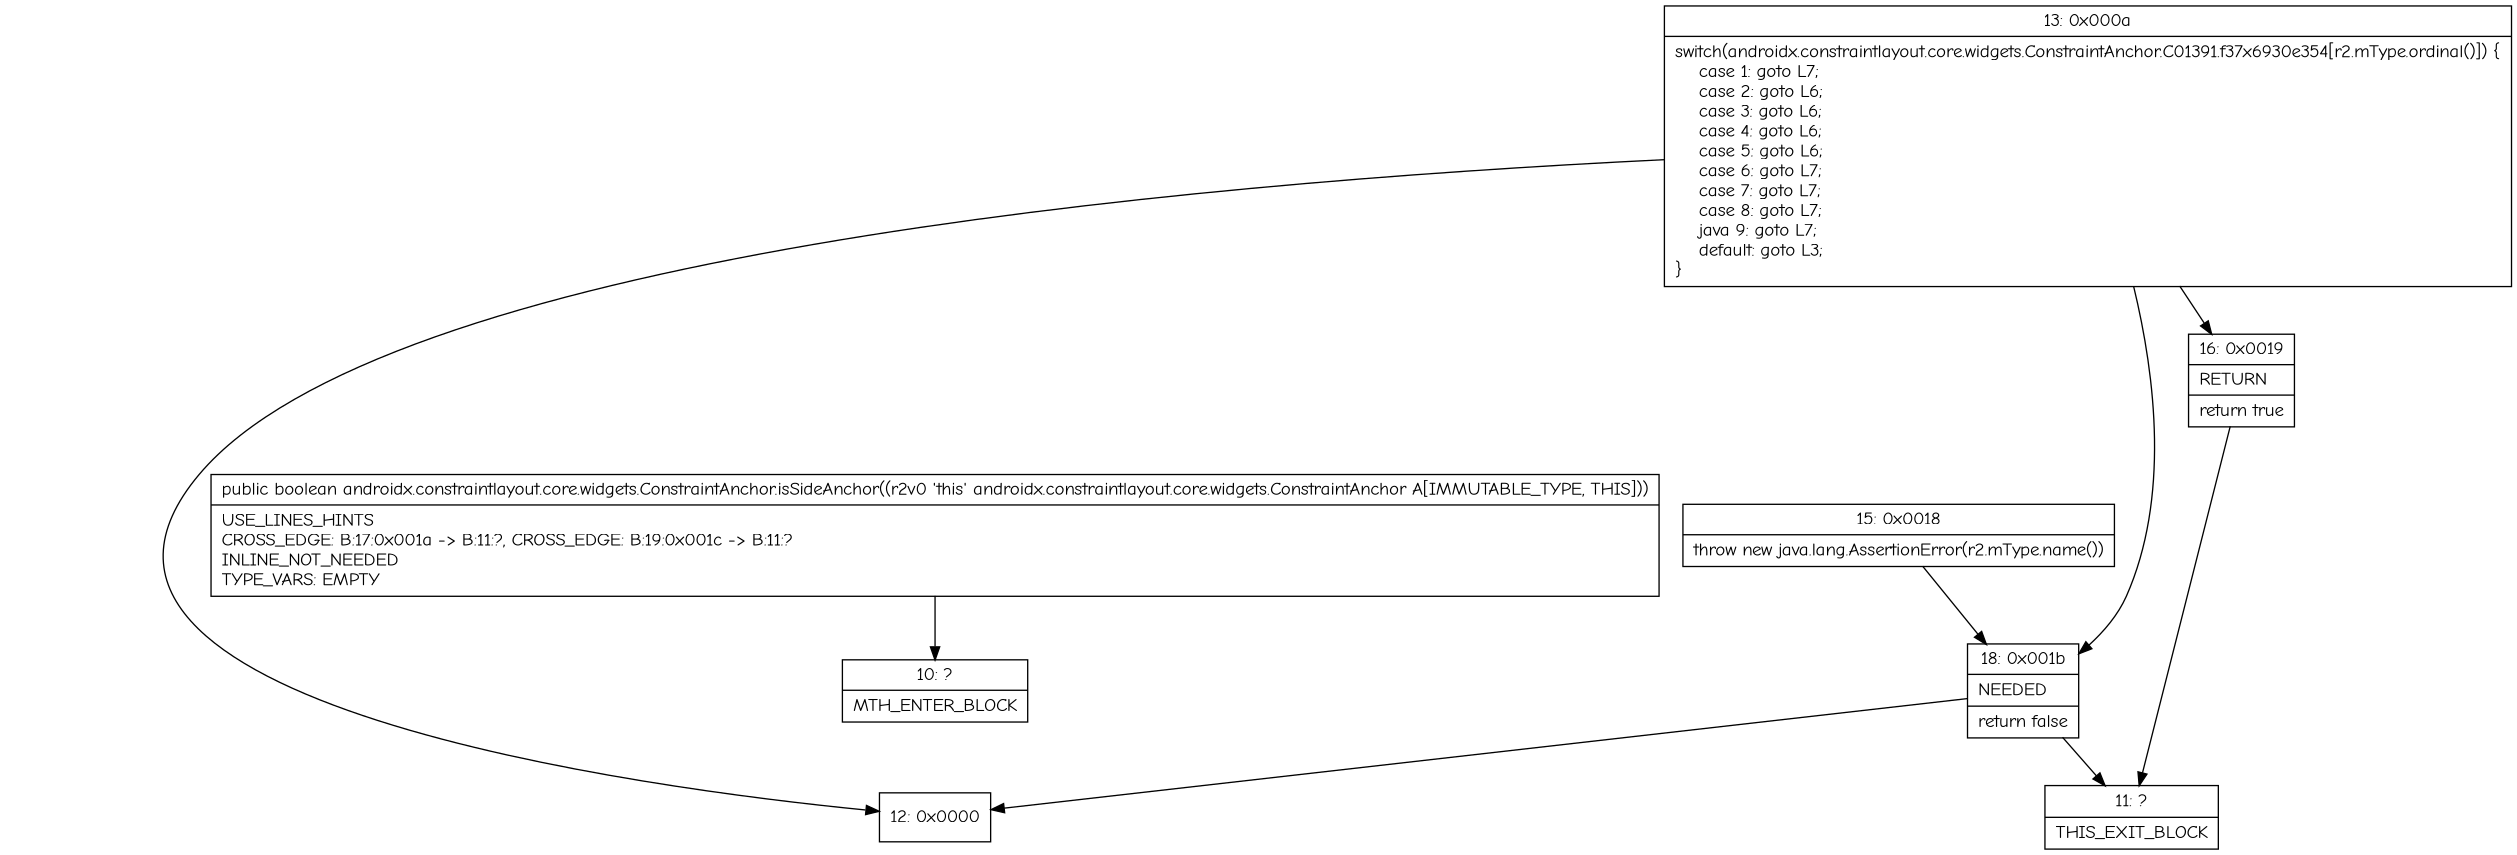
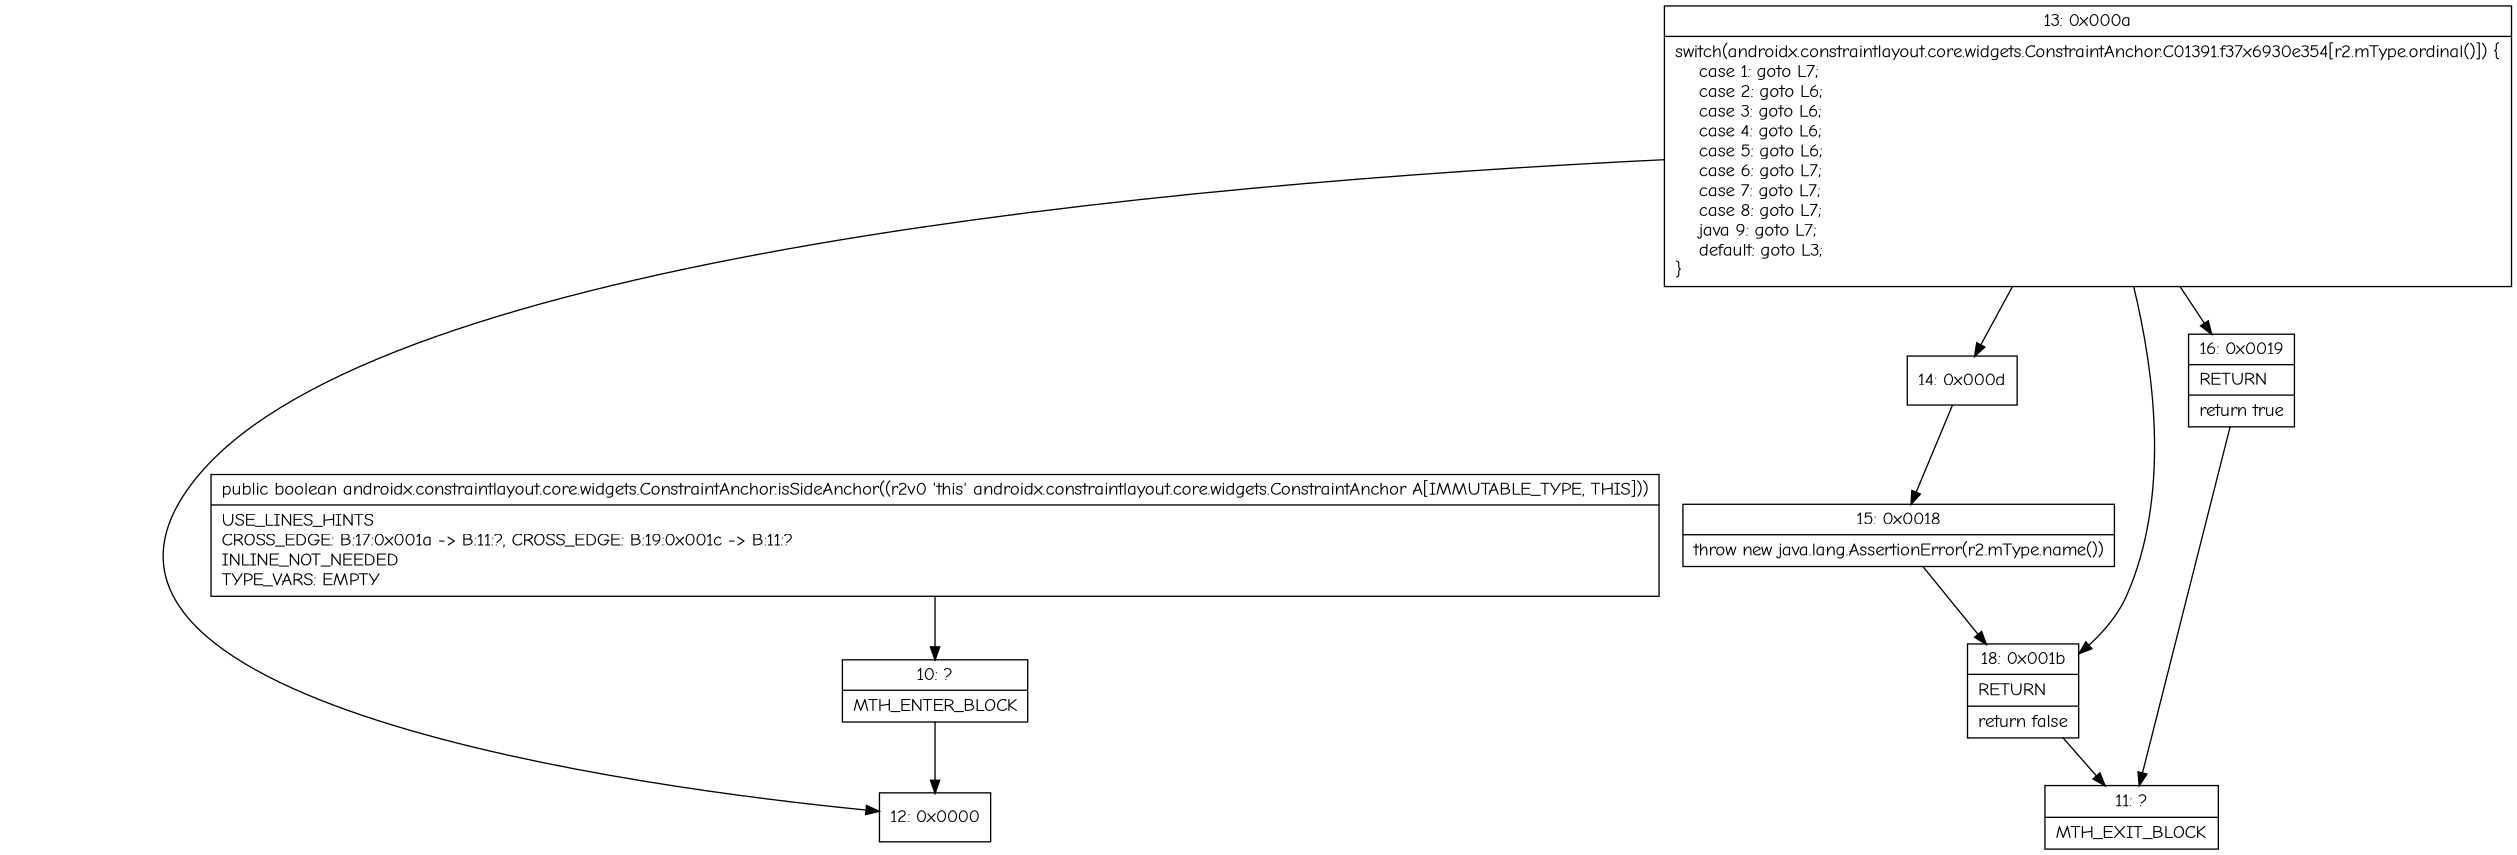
  digraph {
    fontname="Comic Neue"
    node [fontname="Comic Neue" shape=record]
    edge [fontname="Comic Neue"]
    n1 [label="{10\:\ ?|MTH_ENTER_BLOCK\l}"]
    n2 [label="{12\:\ 0x0000}"]
    n3 [label="{13\:\ 0x000a|switch(androidx.constraintlayout.core.widgets.ConstraintAnchor.C01391.f37x6930e354[r2.mType.ordinal()]) \{\l    case 1: goto L7;\l    case 2: goto L6;\l    case 3: goto L6;\l    case 4: goto L6;\l    case 5: goto L6;\l    case 6: goto L7;\l    case 7: goto L7;\l    case 8: goto L7;\l    java 9: goto L7;\l    default: goto L3;\l\}\l}"]
+   n4 [label="{14\:\ 0x000d}"]
    n5 [label="{16\:\ 0x0019|RETURN\l|return true\l}"]
-   n6 [label="{18\:\ 0x001b|NEEDED\l|return false\l}"]
+   n6 [label="{18\:\ 0x001b|RETURN\l|return false\l}"]
    n7 [label="{15\:\ 0x0018|throw new java.lang.AssertionError(r2.mType.name())\l}"]
-   n8 [label="{11\:\ ?|THIS_EXIT_BLOCK\l}"]
+   n8 [label="{11\:\ ?|MTH_EXIT_BLOCK\l}"]
    n9 [label="{public boolean androidx.constraintlayout.core.widgets.ConstraintAnchor.isSideAnchor((r2v0 'this' androidx.constraintlayout.core.widgets.ConstraintAnchor A[IMMUTABLE_TYPE, THIS]))  | USE_LINES_HINTS\lCROSS_EDGE: B:17:0x001a \-\> B:11:?, CROSS_EDGE: B:19:0x001c \-\> B:11:?\lINLINE_NOT_NEEDED\lTYPE_VARS: EMPTY\l}"]
-   n6 -> n2
+   n1 -> n2
    n3 -> n2
+   n3 -> n4
    n3 -> n5
    n3 -> n6
+   n4 -> n7
    n5 -> n8
    n6 -> n8
    n7 -> n6
    n9 -> n1
  }
